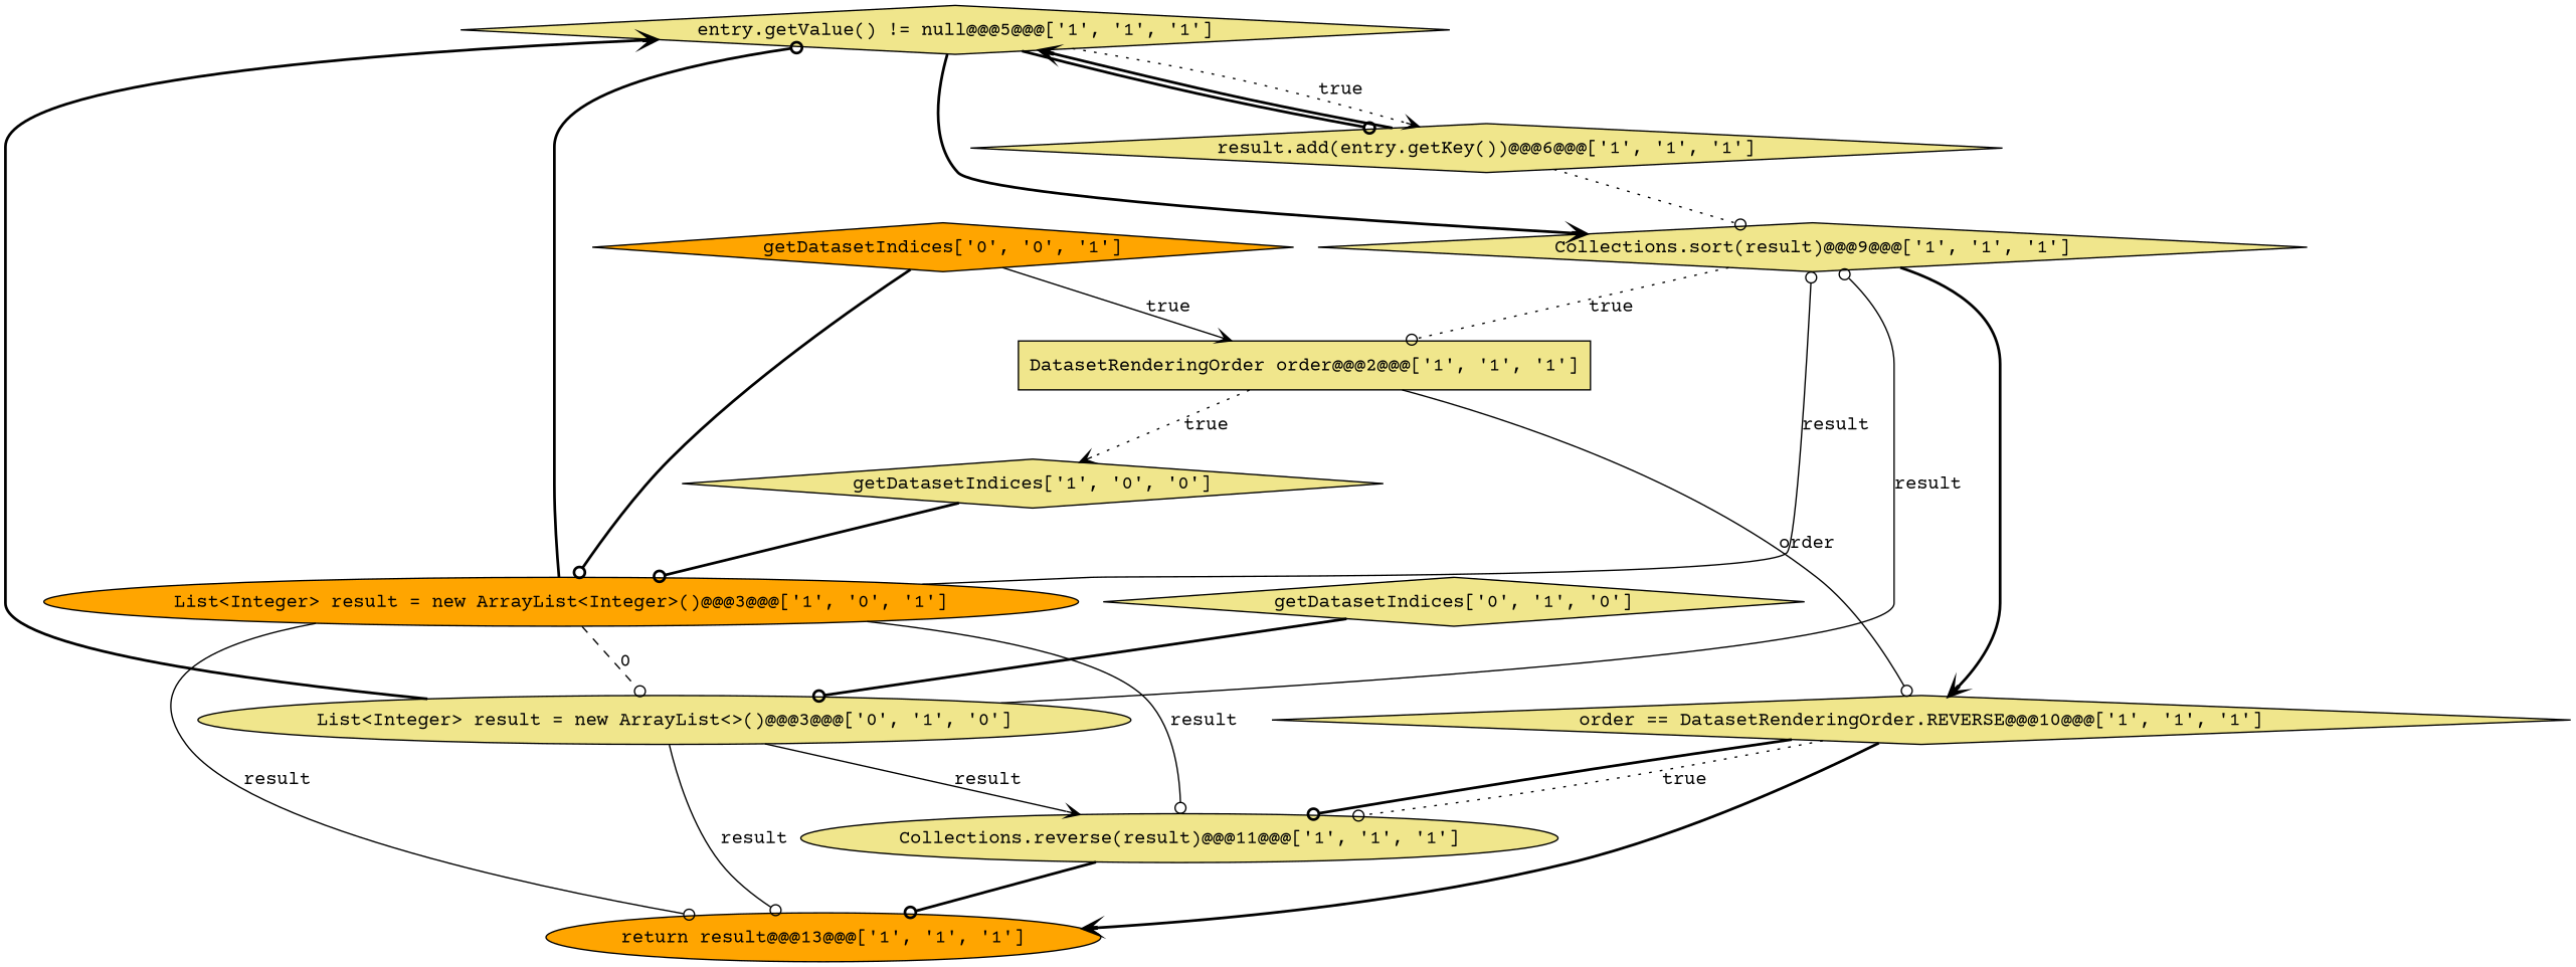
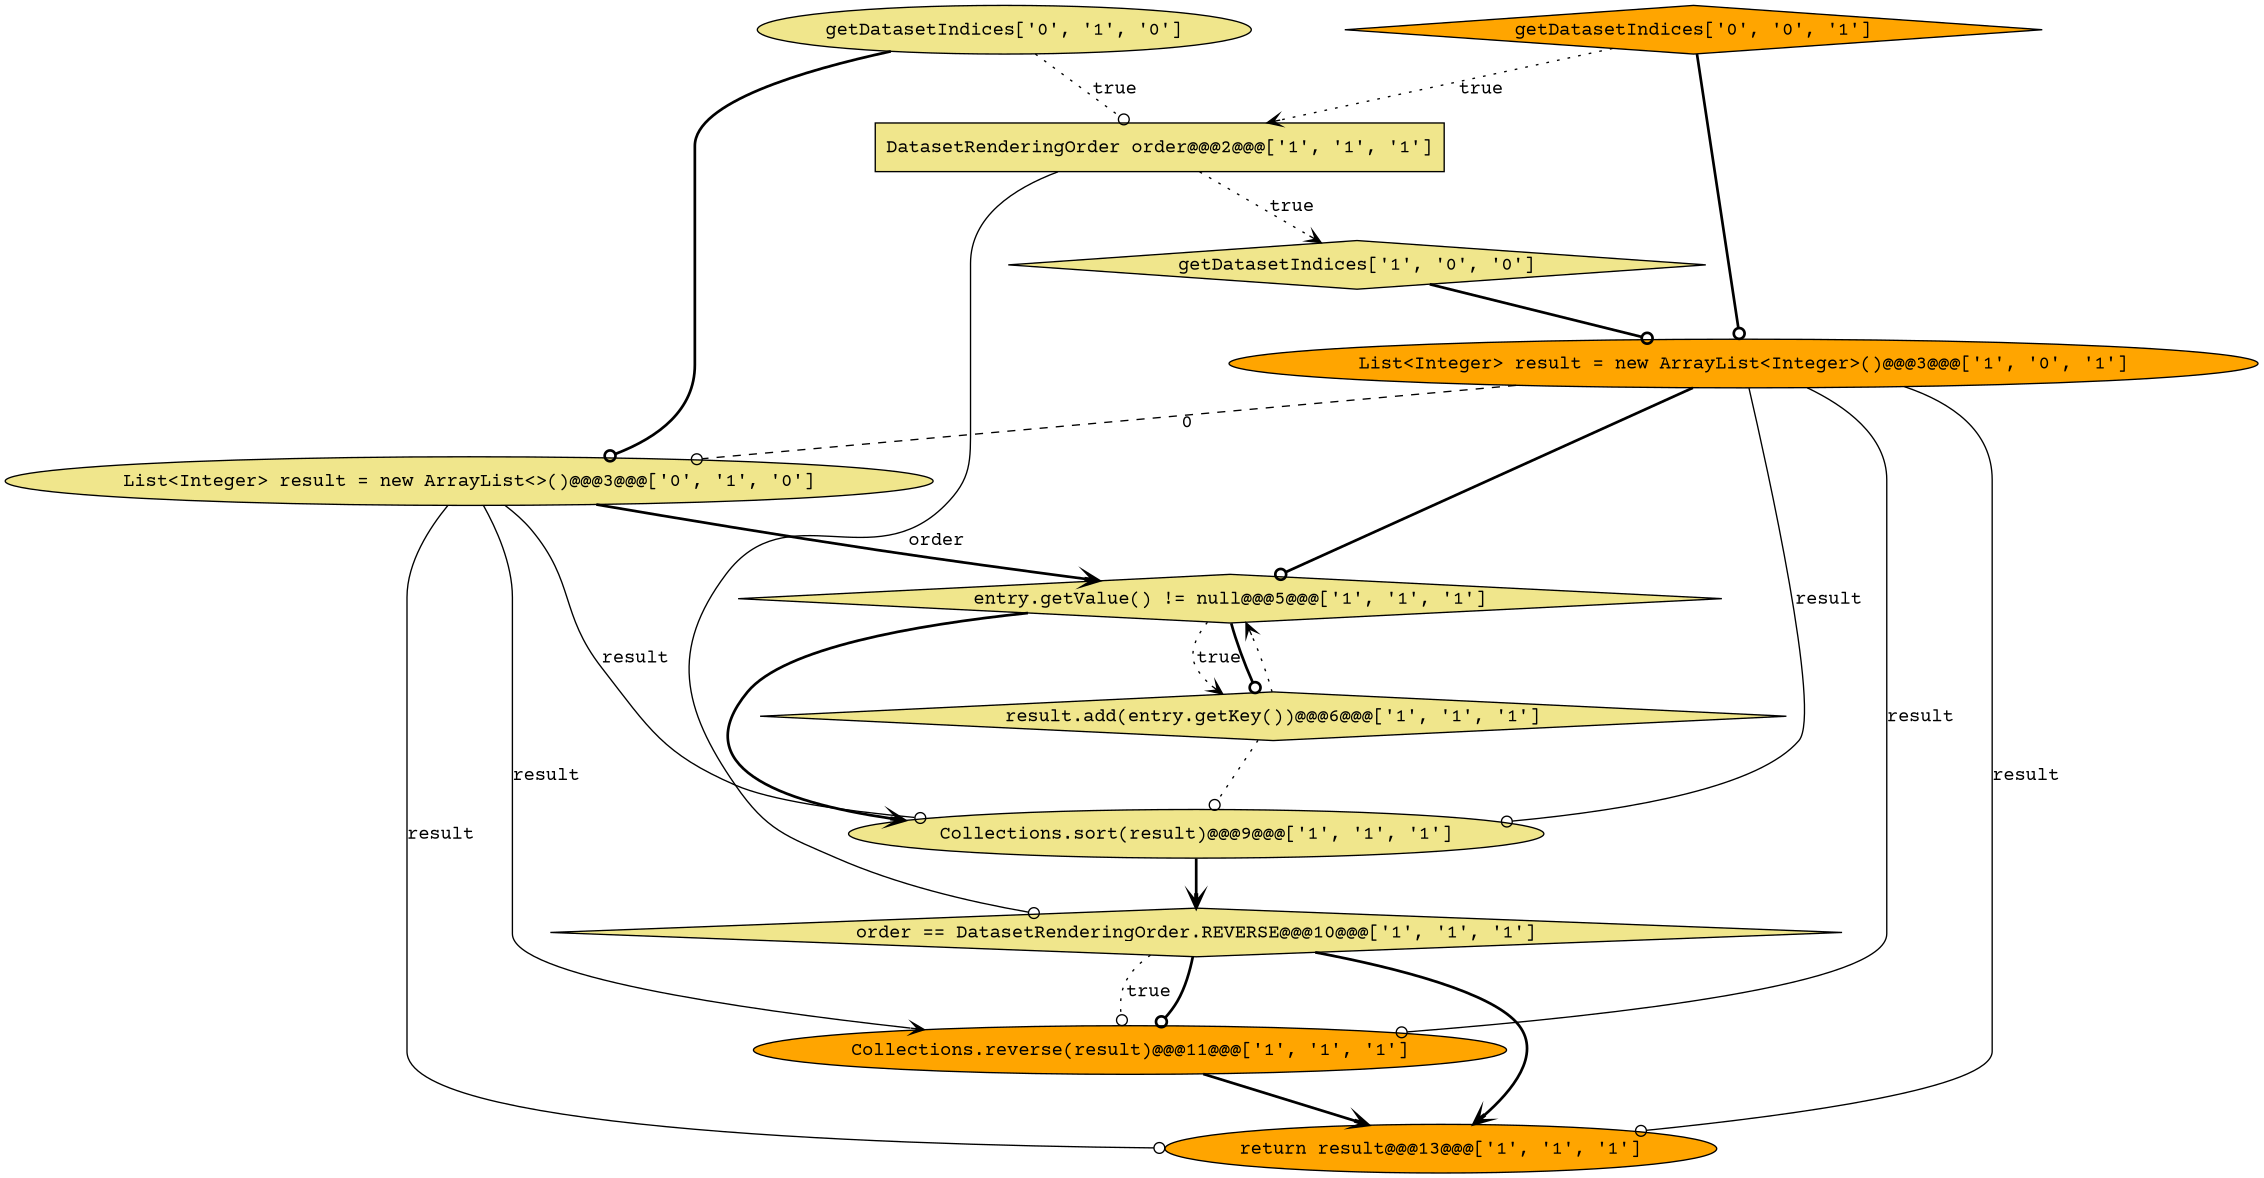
  digraph {
    fontname="Courier Prime"
    node [fillcolor=khaki fontname="Courier Prime" shape=diamond style=filled]
    edge [arrowhead=odot fontname="Courier Prime" style=bold]
    n1 [label="entry.getValue() != null@@@5@@@['1', '1', '1']"]
    n2 [label="result.add(entry.getKey())@@@6@@@['1', '1', '1']"]
-   n3 [label="Collections.sort(result)@@@9@@@['1', '1', '1']"]
+   n3 [label="Collections.sort(result)@@@9@@@['1', '1', '1']" shape=ellipse]
    n4 [label="order == DatasetRenderingOrder.REVERSE@@@10@@@['1', '1', '1']"]
-   n5 [label="getDatasetIndices['0', '1', '0']"]
+   n5 [label="getDatasetIndices['0', '1', '0']" shape=ellipse]
    n6 [label="List<Integer> result = new ArrayList<>()@@@3@@@['0', '1', '0']" shape=ellipse]
    n7 [label="DatasetRenderingOrder order@@@2@@@['1', '1', '1']" shape=box]
    n8 [fillcolor=orange label="return result@@@13@@@['1', '1', '1']" shape=ellipse]
-   n9 [label="Collections.reverse(result)@@@11@@@['1', '1', '1']" shape=ellipse]
+   n9 [fillcolor=orange label="Collections.reverse(result)@@@11@@@['1', '1', '1']" shape=ellipse]
    n10 [label="getDatasetIndices['1', '0', '0']"]
    n11 [fillcolor=orange label="List<Integer> result = new ArrayList<Integer>()@@@3@@@['1', '0', '1']" shape=ellipse]
    n12 [fillcolor=orange label="getDatasetIndices['0', '0', '1']"]
    n1 -> n2 [arrowhead=vee label=true style=dotted]
    n1 -> n2
    n1 -> n3 [arrowhead=vee]
-   n2 -> n1 [arrowhead=vee]
+   n2 -> n1 [arrowhead=vee style=dotted]
    n2 -> n3 [style=dotted]
    n3 -> n4 [arrowhead=vee]
    n4 -> n8 [arrowhead=vee]
    n4 -> n9
    n4 -> n9 [label=true style=dotted]
    n5 -> n6
-   n3 -> n7 [label=true style=dotted]
+   n5 -> n7 [label=true style=dotted]
    n6 -> n1 [arrowhead=vee]
    n6 -> n3 [label=result style=solid]
    n6 -> n8 [label=result style=solid]
    n6 -> n9 [arrowhead=vee label=result style=solid]
    n7 -> n4 [label=order style=solid]
    n7 -> n10 [arrowhead=vee label=true style=dotted]
-   n9 -> n8
+   n9 -> n8 [arrowhead=vee]
    n10 -> n11
    n11 -> n1
    n11 -> n3 [label=result style=solid]
    n11 -> n6 [label=0 style=dashed]
    n11 -> n8 [label=result style=solid]
    n11 -> n9 [label=result style=solid]
-   n12 -> n7 [arrowhead=vee label=true style=solid]
+   n12 -> n7 [arrowhead=vee label=true style=dotted]
    n12 -> n11
  }
